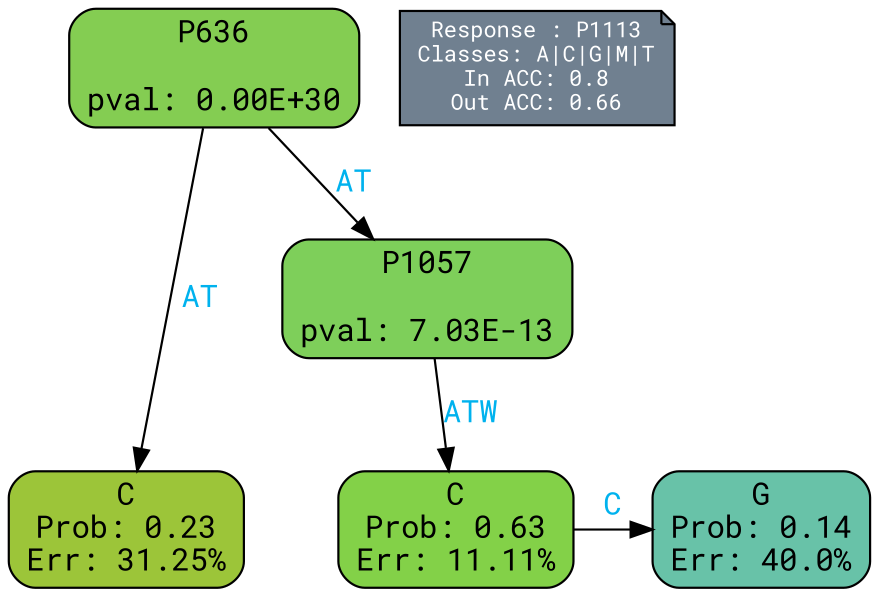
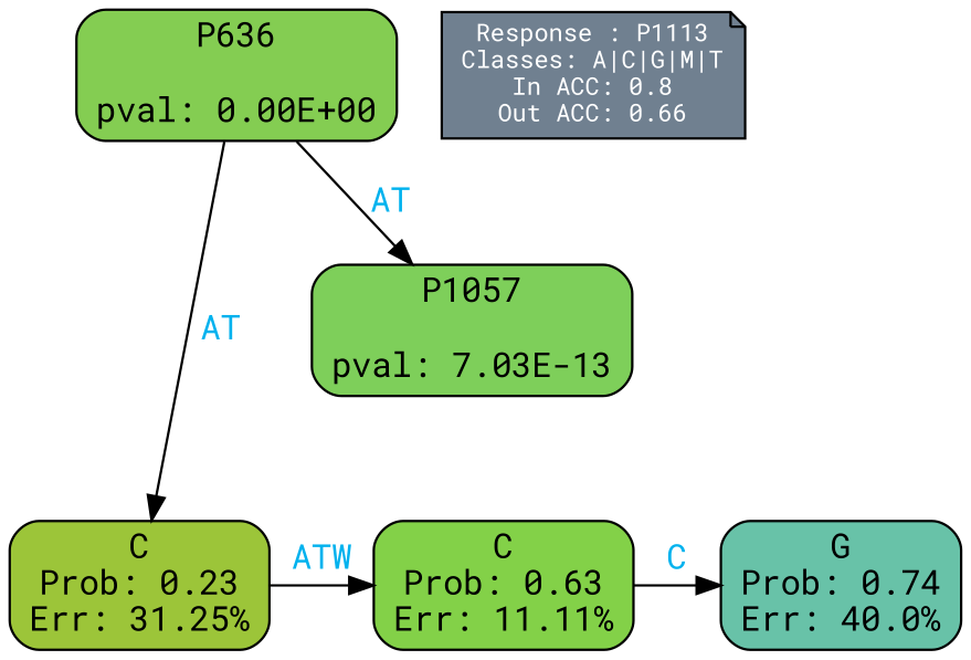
  digraph {
    fontname="Roboto Mono"
    ranksep=equally
    splines=polylines
    node [color=black fontname="Roboto Mono" shape=box style="filled, rounded"]
    edge [fontcolor=deepskyblue2 fontname="Roboto Mono"]
    n1 [fillcolor="#9cc539" label="C\nProb: 0.23\nErr: 31.25%"]
    n2 [fillcolor="#83d148" label="C\nProb: 0.63\nErr: 11.11%"]
-   n3 [fillcolor="#68c2a8" label="G\nProb: 0.14\nErr: 40.0%"]
+   n3 [fillcolor="#68c2a8" label="G\nProb: 0.74\nErr: 40.0%"]
    n4 [align=left fillcolor=slategray fontcolor=white fontsize=10 label="Response : P1113\nClasses: A|C|G|M|T\nIn ACC: 0.8\nOut ACC: 0.66\n" shape=note style=filled]
-   n5 [fillcolor="#84cd52" label="P636\n\npval: 0.00E+30"]
+   n5 [fillcolor="#84cd52" label="P636\n\npval: 0.00E+00"]
    n6 [fillcolor="#7ecf5a" label="P1057\n\npval: 7.03E-13"]
    subgraph sub_1 {
      rank=same
      n1
      n2
      n3
    }
    subgraph sub_2 {
      rank=same
      n4
      n5
    }
    n2 -> n3 [label=C]
    n5 -> n1 [label=AT]
    n5 -> n6 [label=AT]
-   n6 -> n2 [label=ATW]
+   n1 -> n2 [label=ATW]
  }
